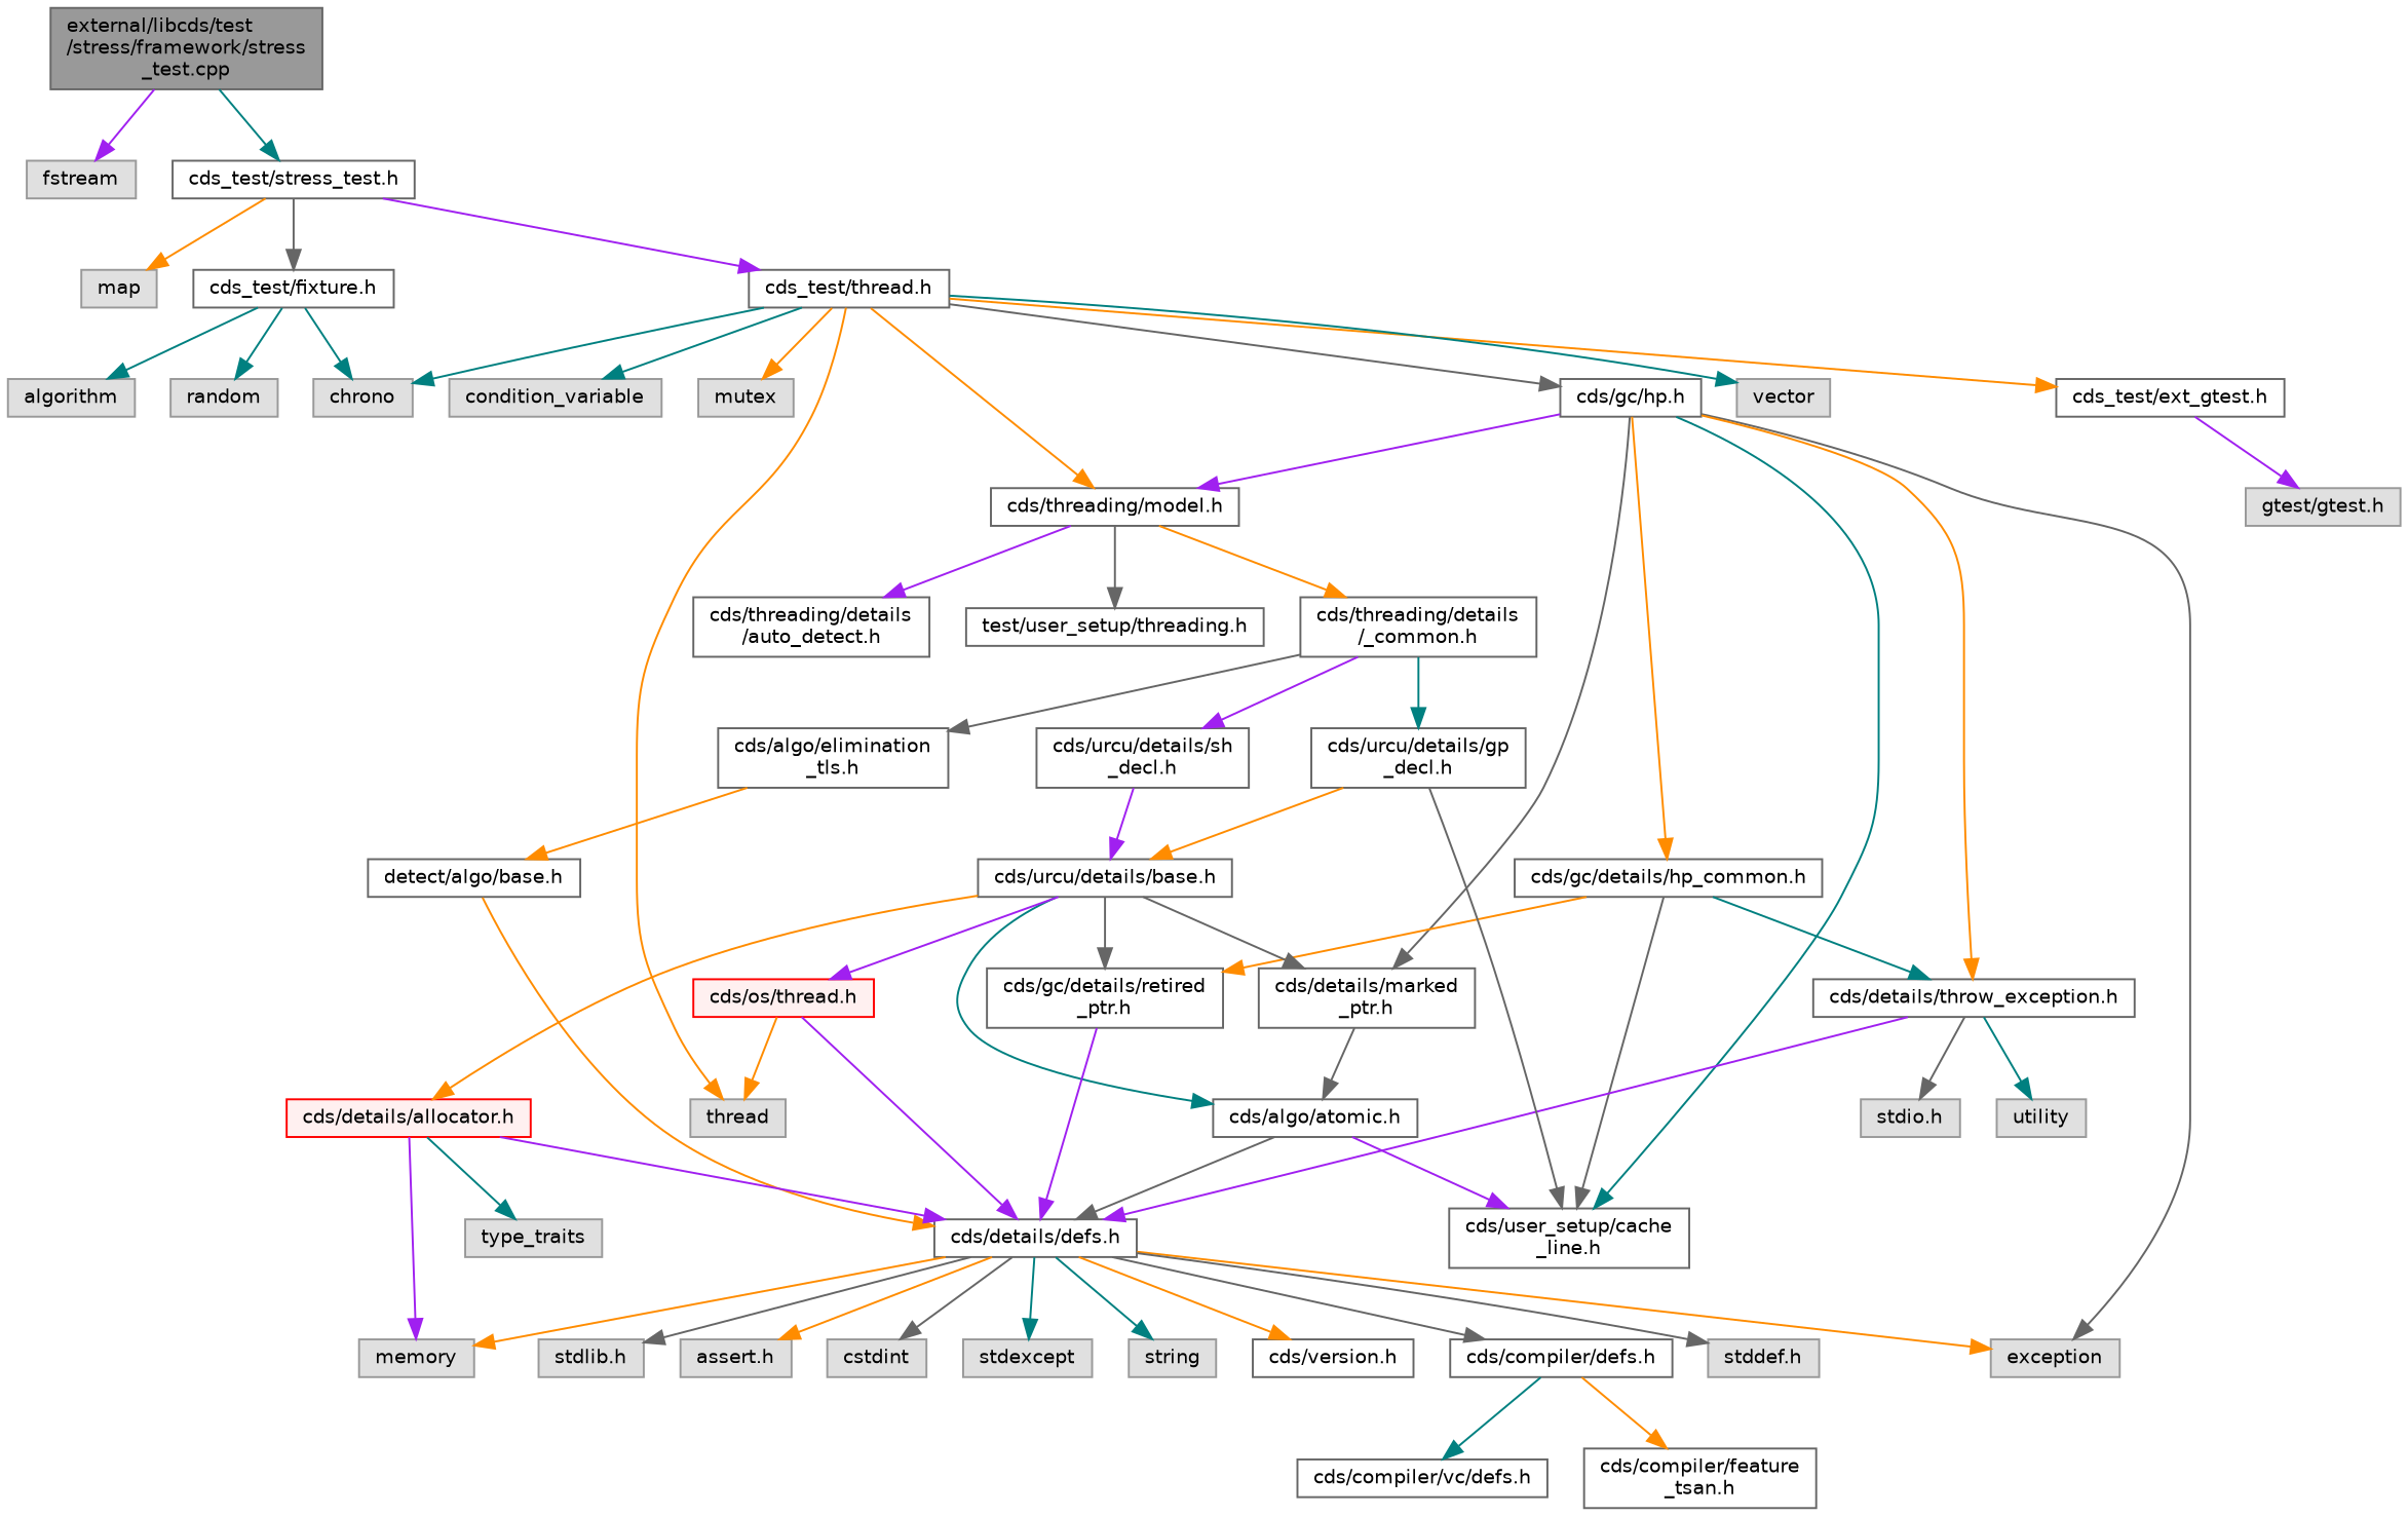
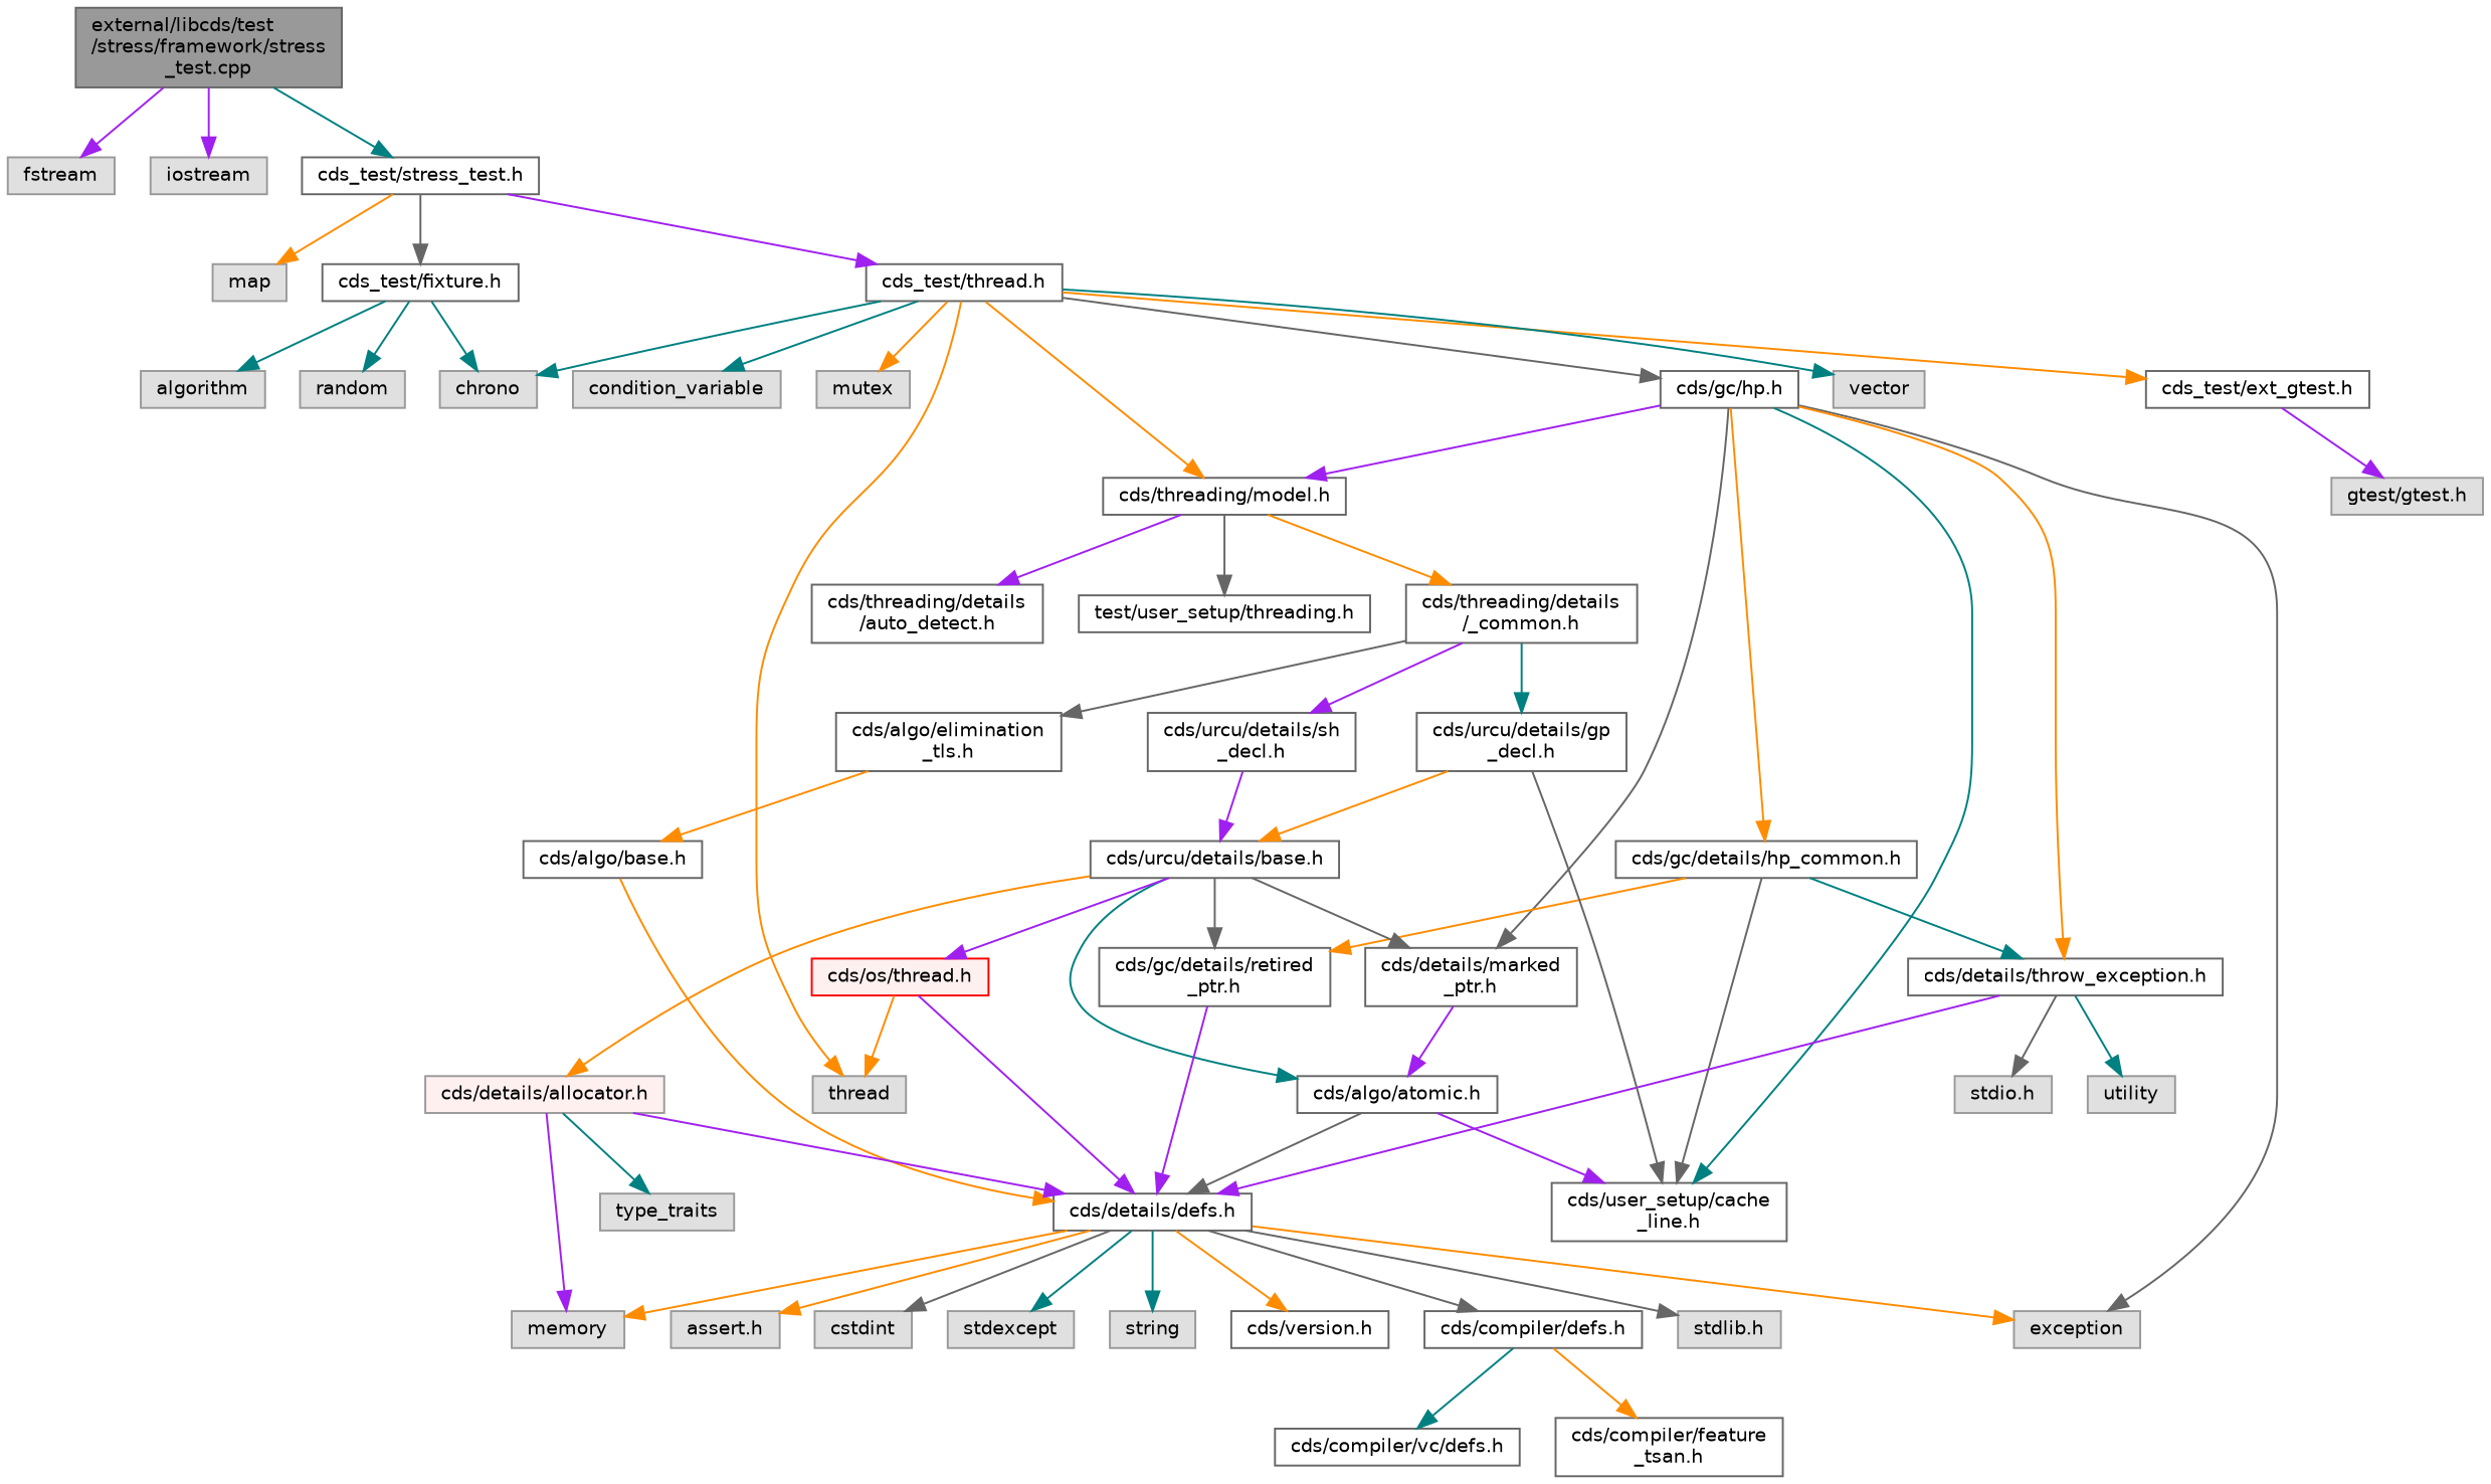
  digraph {
    node [color=grey40 fillcolor=white fontname=Helvetica fontsize=10 shape=box style=filled]
    edge [color=darkorange fontname=Helvetica fontsize=10 labelfontname=Helvetica labelfontsize=10 style=solid]
    n1 [color=gray40 fillcolor=grey60 fontcolor=black height=0.2 label="external/libcds/test\l/stress/framework/stress\l_test.cpp" width=0.4]
    n2 [color=grey60 fillcolor="#E0E0E0" height=0.2 label=fstream width=0.4]
+   n3 [color=grey60 fillcolor="#E0E0E0" height=0.2 label=iostream width=0.4]
    n4 [height=0.2 label="cds_test/stress_test.h" width=0.4]
    n5 [color=grey60 fillcolor="#E0E0E0" height=0.2 label=map width=0.4]
    n6 [height=0.2 label="cds_test/fixture.h" width=0.4]
    n7 [height=0.2 label="cds_test/thread.h" width=0.4]
    n8 [color=grey60 fillcolor="#E0E0E0" height=0.2 label=algorithm width=0.4]
    n9 [color=grey60 fillcolor="#E0E0E0" height=0.2 label=random width=0.4]
    n10 [color=grey60 fillcolor="#E0E0E0" height=0.2 label=chrono width=0.4]
    n11 [height=0.2 label="cds_test/ext_gtest.h" width=0.4]
    n12 [color=grey60 fillcolor="#E0E0E0" height=0.2 label=vector width=0.4]
    n13 [color=grey60 fillcolor="#E0E0E0" height=0.2 label=thread width=0.4]
    n14 [color=grey60 fillcolor="#E0E0E0" height=0.2 label=condition_variable width=0.4]
    n15 [color=grey60 fillcolor="#E0E0E0" height=0.2 label=mutex width=0.4]
    n16 [height=0.2 label="cds/threading/model.h" width=0.4]
    n17 [height=0.2 label="cds/gc/hp.h" width=0.4]
    n18 [color=grey60 fillcolor="#E0E0E0" height=0.2 label="gtest/gtest.h" width=0.4]
    n19 [height=0.2 label="cds/threading/details\l/_common.h" width=0.4]
    n20 [height=0.2 label="test/user_setup/threading.h" width=0.4]
    n21 [height=0.2 label="cds/threading/details\l/auto_detect.h" width=0.4]
    n22 [height=0.2 label="cds/user_setup/cache\l_line.h" width=0.4]
    n23 [height=0.2 label="cds/details/marked\l_ptr.h" width=0.4]
    n24 [color=grey60 fillcolor="#E0E0E0" height=0.2 label=exception width=0.4]
    n25 [height=0.2 label="cds/gc/details/hp_common.h" width=0.4]
    n26 [height=0.2 label="cds/details/throw_exception.h" width=0.4]
    n27 [height=0.2 label="cds/urcu/details/gp\l_decl.h" width=0.4]
    n28 [height=0.2 label="cds/urcu/details/sh\l_decl.h" width=0.4]
    n29 [height=0.2 label="cds/algo/elimination\l_tls.h" width=0.4]
    n30 [height=0.2 label="cds/urcu/details/base.h" width=0.4]
-   n31 [height=0.2 label="detect/algo/base.h" width=0.4]
+   n31 [height=0.2 label="cds/algo/base.h" width=0.4]
    n32 [height=0.2 label="cds/algo/atomic.h" width=0.4]
    n33 [height=0.2 label="cds/gc/details/retired\l_ptr.h" width=0.4]
-   n34 [color=red fillcolor="#FFF0F0" height=0.2 label="cds/details/allocator.h" width=0.4]
+   n34 [color=grey60 fillcolor="#FFF0F0" height=0.2 label="cds/details/allocator.h" width=0.4]
    n35 [color=red fillcolor="#FFF0F0" height=0.2 label="cds/os/thread.h" width=0.4]
    n36 [height=0.2 label="cds/details/defs.h" width=0.4]
    n37 [color=grey60 fillcolor="#E0E0E0" height=0.2 label=memory width=0.4]
    n38 [color=grey60 fillcolor="#E0E0E0" height=0.2 label=type_traits width=0.4]
-   n39 [color=grey60 fillcolor="#E0E0E0" height=0.2 label="stddef.h" width=0.4]
    n40 [color=grey60 fillcolor="#E0E0E0" height=0.2 label="stdlib.h" width=0.4]
    n41 [color=grey60 fillcolor="#E0E0E0" height=0.2 label="assert.h" width=0.4]
    n42 [color=grey60 fillcolor="#E0E0E0" height=0.2 label=cstdint width=0.4]
    n43 [color=grey60 fillcolor="#E0E0E0" height=0.2 label=stdexcept width=0.4]
    n44 [color=grey60 fillcolor="#E0E0E0" height=0.2 label=string width=0.4]
    n45 [height=0.2 label="cds/version.h" width=0.4]
    n46 [height=0.2 label="cds/compiler/defs.h" width=0.4]
    n47 [height=0.2 label="cds/compiler/vc/defs.h" width=0.4]
    n48 [height=0.2 label="cds/compiler/feature\l_tsan.h" width=0.4]
    n49 [color=grey60 fillcolor="#E0E0E0" height=0.2 label="stdio.h" width=0.4]
    n50 [color=grey60 fillcolor="#E0E0E0" height=0.2 label=utility width=0.4]
    n1 -> n2 [color=purple]
+   n1 -> n3 [color=purple]
    n1 -> n4 [color=teal]
    n4 -> n5
    n4 -> n6 [color=gray40]
    n4 -> n7 [color=purple]
    n6 -> n8 [color=teal]
    n6 -> n9 [color=teal]
    n6 -> n10 [color=teal]
    n7 -> n10 [color=teal]
    n7 -> n11
    n7 -> n12 [color=teal]
    n7 -> n13
    n7 -> n14 [color=teal]
    n7 -> n15
    n7 -> n16
    n7 -> n17 [color=gray40]
    n11 -> n18 [color=purple]
    n16 -> n19
    n16 -> n20 [color=gray40]
    n16 -> n21 [color=purple]
    n17 -> n16 [color=purple]
    n17 -> n22 [color=teal]
    n17 -> n23 [color=gray40]
    n17 -> n24 [color=gray40]
    n17 -> n25
    n17 -> n26
    n19 -> n27 [color=teal]
    n19 -> n28 [color=purple]
    n19 -> n29 [color=gray40]
-   n23 -> n32 [color=gray40]
+   n23 -> n32 [color=purple]
    n25 -> n22 [color=gray40]
    n25 -> n26 [color=teal]
    n25 -> n33
    n26 -> n36 [color=purple]
    n26 -> n49 [color=gray40]
    n26 -> n50 [color=teal]
    n27 -> n22 [color=gray40]
    n27 -> n30
    n28 -> n30 [color=purple]
    n29 -> n31
    n30 -> n23 [color=gray40]
    n30 -> n32 [color=teal]
    n30 -> n33 [color=gray40]
    n30 -> n34
    n30 -> n35 [color=purple]
    n31 -> n36
    n32 -> n22 [color=purple]
    n32 -> n36 [color=gray40]
    n33 -> n36 [color=purple]
    n34 -> n36 [color=purple]
    n34 -> n37 [color=purple]
    n34 -> n38 [color=teal]
    n35 -> n13
    n35 -> n36 [color=purple]
    n36 -> n24
    n36 -> n37
-   n36 -> n39 [color=gray40]
    n36 -> n40 [color=gray40]
    n36 -> n41
    n36 -> n42 [color=gray40]
    n36 -> n43 [color=teal]
    n36 -> n44 [color=teal]
    n36 -> n45
    n36 -> n46 [color=gray40]
    n46 -> n47 [color=teal]
    n46 -> n48
  }
